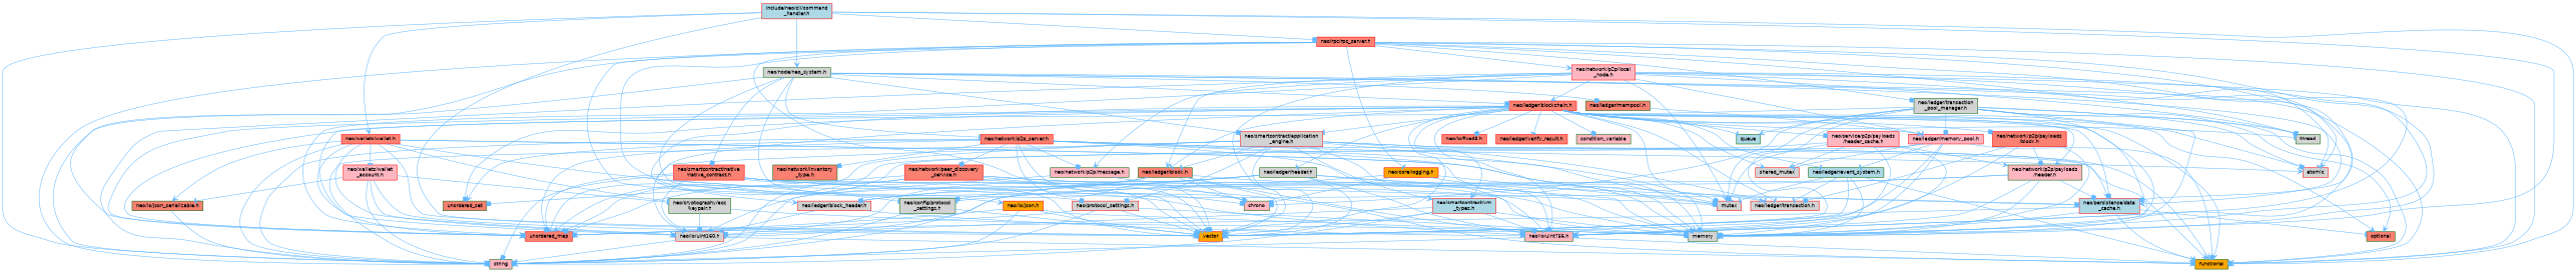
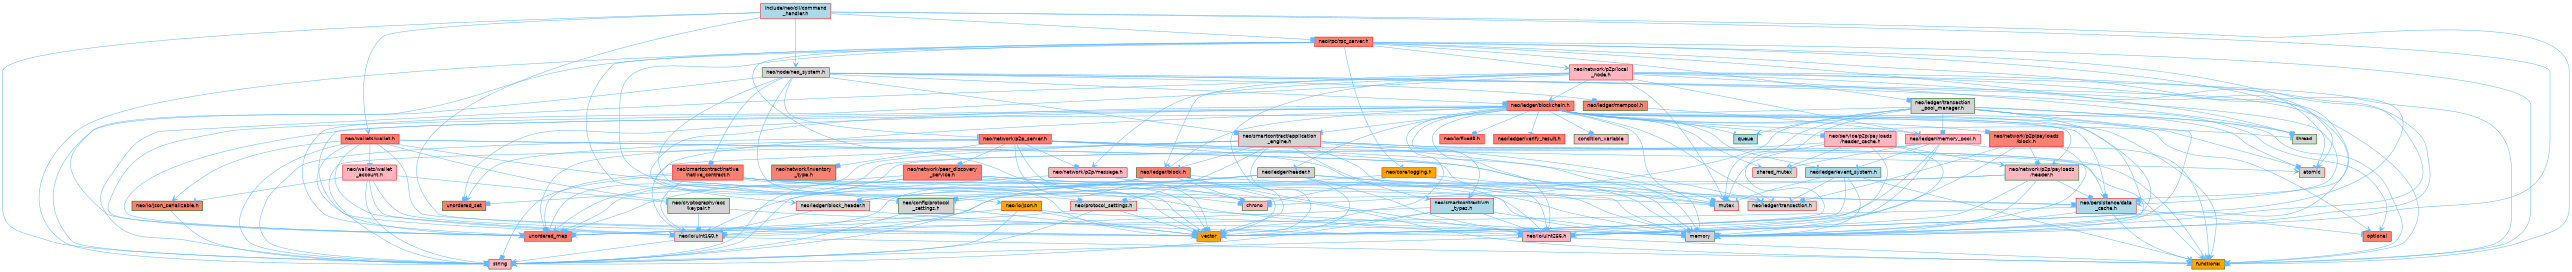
  digraph {
    node [color=red fillcolor=salmon fontname=Helvetica fontsize=10 shape=box style=filled]
    edge [arrowhead=vee color=steelblue1 fontname=Helvetica fontsize=10 labelfontname=Helvetica labelfontsize=10 style=solid]
    n1 [fillcolor=lightblue fontcolor=black height=0.2 label="include/neo/cli/command\l_handler.h" width=0.4]
    n2 [color=darkgreen fillcolor=lightgrey height=0.2 label="neo/node/neo_system.h" width=0.4]
    n3 [color=darkgreen fillcolor=orange height=0.2 label=functional width=0.4]
    n4 [color=darkgreen fillcolor=lightpink height=0.2 label=string width=0.4]
    n5 [fillcolor=orange height=0.2 label=vector width=0.4]
    n6 [color=darkgreen fillcolor=lightgrey height=0.2 label=memory width=0.4]
    n7 [height=0.2 label="neo/rpc/rpc_server.h" width=0.4]
    n8 [height=0.2 label="neo/wallets/wallet.h" width=0.4]
    n9 [height=0.2 label="neo/ledger/blockchain.h" width=0.4]
    n10 [fillcolor=lightblue height=0.2 label="neo/persistence/data\l_cache.h" width=0.4]
    n11 [fillcolor=lightgrey height=0.2 label="neo/smartcontract/application\l_engine.h" width=0.4]
    n12 [fillcolor=lightgrey height=0.2 label="neo/protocol_settings.h" width=0.4]
    n13 [color=darkgreen height=0.2 label="neo/ledger/mempool.h" width=0.4]
    n14 [height=0.2 label="neo/network/p2p_server.h" width=0.4]
    n15 [height=0.2 label="neo/smartcontract/native\l/native_contract.h" width=0.4]
    n16 [height=0.2 label=unordered_map width=0.4]
    n17 [fillcolor=lightgrey height=0.2 label=atomic width=0.4]
    n18 [color=darkgreen fillcolor=lightgrey height=0.2 label=thread width=0.4]
    n19 [color=darkgreen fillcolor=lightpink height=0.2 label=chrono width=0.4]
    n20 [fillcolor=orange height=0.2 label="neo/core/logging.h" width=0.4]
    n21 [fillcolor=orange height=0.2 label="neo/io/json.h" width=0.4]
    n22 [color=darkgreen fillcolor=lightgrey height=0.2 label="neo/ledger/transaction\l_pool_manager.h" width=0.4]
    n23 [fillcolor=lightpink height=0.2 label="neo/network/p2p/local\l_node.h" width=0.4]
    n24 [fillcolor=lightgrey height=0.2 label="neo/io/uint160.h" width=0.4]
-   n25 [color=darkgreen fillcolor=lightpink height=0.2 label="neo/io/uint756.h" width=0.4]
+   n25 [color=darkgreen fillcolor=lightpink height=0.2 label="neo/io/uint256.h" width=0.4]
    n26 [fillcolor=lightgrey height=0.2 label=mutex width=0.4]
    n27 [color=darkgreen fillcolor=lightgrey height=0.2 label="neo/cryptography/ecc\l/keypair.h" width=0.4]
    n28 [color=darkgreen height=0.2 label="neo/io/json_serializable.h" width=0.4]
    n29 [fillcolor=lightpink height=0.2 label="neo/wallets/wallet\l_account.h" width=0.4]
    n30 [color=darkgreen height=0.2 label="neo/ledger/block.h" width=0.4]
    n31 [fillcolor=lightgrey height=0.2 label="neo/ledger/block_header.h" width=0.4]
    n32 [fillcolor=lightgrey height=0.2 label="neo/ledger/transaction.h" width=0.4]
    n33 [color=darkgreen fillcolor=lightblue height=0.2 label="neo/ledger/event_system.h" width=0.4]
    n34 [color=darkgreen fillcolor=lightgrey height=0.2 label="neo/ledger/header.h" width=0.4]
    n35 [color=darkgreen fillcolor=lightgrey height=0.2 label="neo/config/protocol\l_settings.h" width=0.4]
    n36 [color=darkgreen height=0.2 label=optional width=0.4]
    n37 [height=0.2 label="neo/network/p2p/payloads\l/block.h" width=0.4]
    n38 [color=darkgreen fillcolor=lightpink height=0.2 label="neo/network/p2p/payloads\l/header.h" width=0.4]
    n39 [fillcolor=lightpink height=0.2 label="neo/service/p2p/payloads\l/header_cache.h" width=0.4]
    n40 [fillcolor=lightgrey height=0.2 label=shared_mutex width=0.4]
    n41 [height=0.2 label="neo/io/fixed8.h" width=0.4]
    n42 [height=0.2 label="neo/ledger/verify_result.h" width=0.4]
    n43 [fillcolor=lightblue height=0.2 label="neo/smartcontract/vm\l_types.h" width=0.4]
    n44 [color=darkgreen fillcolor=lightpink height=0.2 label=condition_variable width=0.4]
    n45 [color=darkgreen fillcolor=lightblue height=0.2 label=queue width=0.4]
    n46 [color=darkgreen height=0.2 label=unordered_set width=0.4]
    n47 [fillcolor=lightpink height=0.2 label="neo/ledger/memory_pool.h" width=0.4]
    n48 [color=darkgreen height=0.2 label="neo/network/inventory\l_type.h" width=0.4]
    n49 [color=darkgreen fillcolor=lightpink height=0.2 label="neo/network/p2p/message.h" width=0.4]
    n50 [height=0.2 label="neo/network/peer_discovery\l_service.h" width=0.4]
    n1 -> n2
    n1 -> n3 [arrowhead=box]
    n1 -> n4
    n1 -> n5
    n1 -> n6 [arrowhead=tee]
    n1 -> n7 [arrowhead=box]
    n1 -> n8
    n2 -> n3 [arrowhead=tee]
    n2 -> n4 [arrowhead=box]
    n2 -> n5 [arrowhead=tee]
    n2 -> n6 [arrowhead=box]
    n2 -> n9 [arrowhead=box]
    n2 -> n10
    n2 -> n11 [arrowhead=box]
    n2 -> n12 [arrowhead=box]
    n2 -> n13 [arrowhead=box]
    n2 -> n14 [arrowhead=tee]
    n2 -> n15 [arrowhead=box]
    n7 -> n3
    n7 -> n4 [arrowhead=tee]
    n7 -> n5 [arrowhead=box]
    n7 -> n6
    n7 -> n10 [arrowhead=box]
    n7 -> n16 [arrowhead=tee]
    n7 -> n17
    n7 -> n18 [arrowhead=tee]
    n7 -> n19 [arrowhead=box]
    n7 -> n20 [arrowhead=tee]
    n7 -> n21
    n7 -> n22 [arrowhead=box]
    n7 -> n23
    n8 -> n4 [arrowhead=tee]
    n8 -> n5
    n8 -> n6
    n8 -> n16
    n8 -> n24
    n8 -> n25 [arrowhead=box]
    n8 -> n26
    n8 -> n27 [arrowhead=tee]
    n8 -> n28
    n8 -> n29 [arrowhead=tee]
    n9 -> n3
    n9 -> n5 [arrowhead=tee]
    n9 -> n6 [arrowhead=tee]
    n9 -> n10 [arrowhead=box]
    n9 -> n11 [arrowhead=tee]
    n9 -> n16 [arrowhead=box]
    n9 -> n17
    n9 -> n18 [arrowhead=tee]
    n9 -> n24 [arrowhead=box]
    n9 -> n25
    n9 -> n26 [arrowhead=box]
    n9 -> n30 [arrowhead=tee]
    n9 -> n31
    n9 -> n32 [arrowhead=tee]
    n9 -> n33 [arrowhead=tee]
    n9 -> n34 [arrowhead=tee]
    n9 -> n35 [arrowhead=tee]
    n9 -> n36
    n9 -> n37 [arrowhead=box]
    n9 -> n38
    n9 -> n39 [arrowhead=box]
    n9 -> n40
    n9 -> n41 [arrowhead=box]
    n9 -> n42 [arrowhead=tee]
    n9 -> n43
    n9 -> n44 [arrowhead=box]
    n9 -> n45 [arrowhead=tee]
    n9 -> n46 [arrowhead=box]
    n10 -> n3
    n10 -> n6 [arrowhead=box]
    n10 -> n16 [arrowhead=box]
    n10 -> n36 [arrowhead=tee]
    n11 -> n3
    n11 -> n4 [arrowhead=box]
    n11 -> n5
    n11 -> n6 [arrowhead=tee]
    n11 -> n10
    n11 -> n12 [arrowhead=box]
    n11 -> n16 [arrowhead=tee]
    n11 -> n24 [arrowhead=tee]
    n11 -> n25 [arrowhead=box]
    n11 -> n30 [arrowhead=tee]
    n11 -> n32 [arrowhead=tee]
    n11 -> n43
    n12 -> n4 [arrowhead=tee]
    n12 -> n5 [arrowhead=box]
    n12 -> n6 [arrowhead=box]
    n12 -> n16 [arrowhead=tee]
    n13 -> n47
    n14 -> n3
    n14 -> n4
    n14 -> n5 [arrowhead=box]
    n14 -> n6 [arrowhead=box]
    n14 -> n16 [arrowhead=box]
    n14 -> n17
    n14 -> n19 [arrowhead=box]
    n14 -> n25 [arrowhead=tee]
    n14 -> n26 [arrowhead=box]
    n14 -> n46
    n14 -> n48 [arrowhead=box]
    n14 -> n49 [arrowhead=box]
    n14 -> n50 [arrowhead=box]
    n15 -> n3
    n15 -> n4 [arrowhead=box]
    n15 -> n5 [arrowhead=tee]
    n15 -> n6 [arrowhead=box]
    n15 -> n10
    n15 -> n16 [arrowhead=box]
    n15 -> n24
    n20 -> n4
    n20 -> n6 [arrowhead=box]
    n20 -> n19 [arrowhead=box]
    n20 -> n26 [arrowhead=tee]
    n21 -> n4
    n21 -> n5 [arrowhead=box]
    n21 -> n6 [arrowhead=tee]
    n21 -> n16
    n22 -> n3
    n22 -> n5
    n22 -> n6 [arrowhead=tee]
    n22 -> n16
    n22 -> n17 [arrowhead=box]
    n22 -> n18 [arrowhead=tee]
    n22 -> n19 [arrowhead=box]
    n22 -> n25
    n22 -> n26 [arrowhead=box]
    n22 -> n36
    n22 -> n45
    n22 -> n47 [arrowhead=box]
    n23 -> n3 [arrowhead=tee]
    n23 -> n4 [arrowhead=tee]
    n23 -> n5
    n23 -> n6 [arrowhead=tee]
    n23 -> n9
    n23 -> n16
    n23 -> n17 [arrowhead=tee]
    n23 -> n18 [arrowhead=box]
    n23 -> n25
    n23 -> n26
    n23 -> n30
    n23 -> n47 [arrowhead=tee]
    n23 -> n49
    n24 -> n3 [arrowhead=box]
    n24 -> n4
    n25 -> n3 [arrowhead=tee]
    n25 -> n4 [arrowhead=box]
    n27 -> n6 [arrowhead=tee]
    n27 -> n24 [arrowhead=box]
    n28 -> n4 [arrowhead=box]
    n29 -> n4 [arrowhead=box]
    n29 -> n5 [arrowhead=tee]
    n29 -> n24
    n29 -> n27 [arrowhead=tee]
    n29 -> n28 [arrowhead=tee]
    n30 -> n5 [arrowhead=tee]
    n30 -> n19 [arrowhead=tee]
    n30 -> n24
    n30 -> n25 [arrowhead=box]
    n30 -> n31 [arrowhead=box]
    n30 -> n32
    n31 -> n24
    n31 -> n25
    n33 -> n3 [arrowhead=tee]
    n33 -> n5
    n33 -> n6
    n33 -> n26 [arrowhead=tee]
    n33 -> n32 [arrowhead=tee]
    n34 -> n5
    n34 -> n6 [arrowhead=tee]
    n34 -> n10 [arrowhead=box]
    n34 -> n24 [arrowhead=box]
    n34 -> n25
    n34 -> n31
    n34 -> n35 [arrowhead=box]
    n35 -> n4 [arrowhead=box]
    n35 -> n5
    n37 -> n5 [arrowhead=box]
    n37 -> n6 [arrowhead=box]
    n37 -> n32 [arrowhead=box]
    n37 -> n38 [arrowhead=box]
    n38 -> n6
    n38 -> n10 [arrowhead=box]
    n38 -> n24 [arrowhead=tee]
    n38 -> n25 [arrowhead=box]
    n38 -> n35 [arrowhead=tee]
    n39 -> n6 [arrowhead=box]
    n39 -> n16
    n39 -> n25 [arrowhead=box]
    n39 -> n26 [arrowhead=tee]
    n39 -> n38
    n39 -> n40
    n43 -> n4
    n43 -> n5
    n43 -> n6 [arrowhead=tee]
    n43 -> n24 [arrowhead=tee]
    n43 -> n25 [arrowhead=box]
    n47 -> n3 [arrowhead=box]
    n47 -> n5 [arrowhead=tee]
    n47 -> n16
    n47 -> n25
    n47 -> n33 [arrowhead=tee]
    n47 -> n40 [arrowhead=tee]
    n49 -> n4 [arrowhead=tee]
    n49 -> n6 [arrowhead=tee]
    n50 -> n4
    n50 -> n5 [arrowhead=box]
    n50 -> n6 [arrowhead=box]
    n50 -> n16 [arrowhead=box]
    n50 -> n19
    n50 -> n26 [arrowhead=box]
    n50 -> n46 [arrowhead=box]
  }
